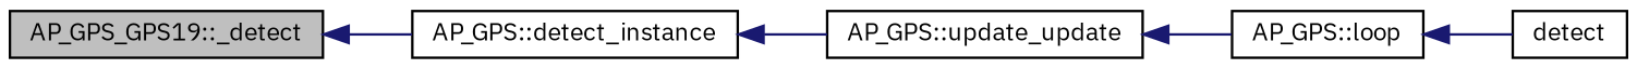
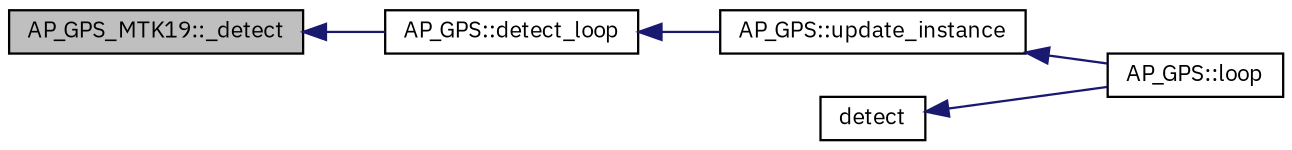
  digraph {
    fontname="IBM Plex Sans"
    rankdir=LR
    node [color=black fillcolor=white fontname="IBM Plex Sans" fontsize=10 shape=record style=filled]
    edge [color=midnightblue dir=back fontname="IBM Plex Sans" fontsize=10 labelfontname=Helvetica labelfontsize=10 style=solid]
-   n1 [fillcolor=grey75 fontcolor=black height=0.2 label="AP_GPS_GPS19::_detect" width=0.4]
-   n2 [height=0.2 label="AP_GPS::detect_instance" width=0.4]
-   n3 [height=0.2 label="AP_GPS::update_update" width=0.4]
+   n1 [fillcolor=grey75 fontcolor=black height=0.2 label="AP_GPS_MTK19::_detect" width=0.4]
+   n2 [height=0.2 label="AP_GPS::detect_loop" width=0.4]
+   n3 [height=0.2 label="AP_GPS::update_instance" width=0.4]
    n4 [height=0.2 label="AP_GPS::loop" width=0.4]
    n5 [height=0.2 label=detect width=0.4]
    n1 -> n2
    n2 -> n3
    n3 -> n4
-   n4 -> n5
+   n5 -> n4
  }
